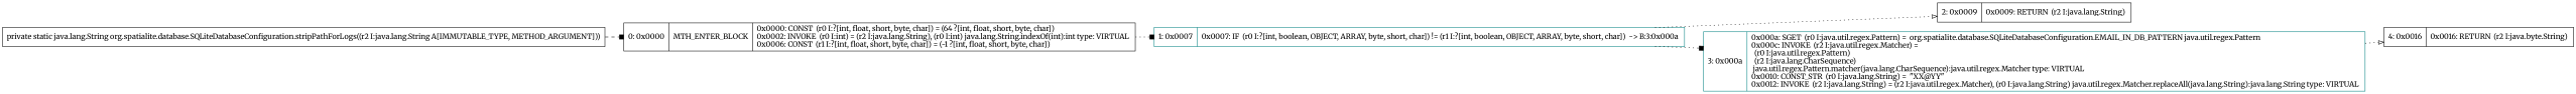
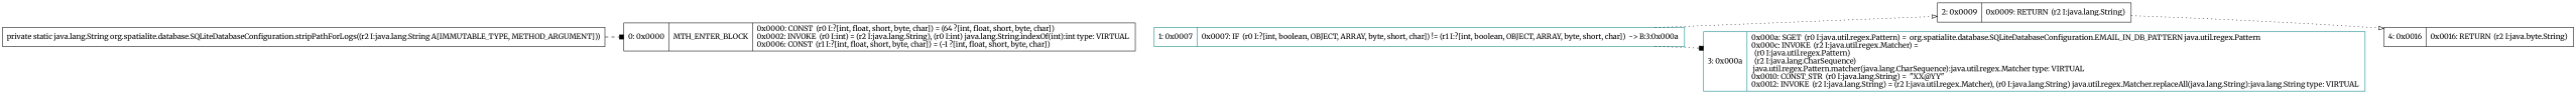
  digraph {
    fontname=Merriweather
    rankdir=LR
    node [color=black fontname=Merriweather shape=record]
    edge [arrowhead=box fontname=Merriweather style=dotted]
    n1 [label="{0\:\ 0x0000|MTH_ENTER_BLOCK\l|0x0000: CONST  (r0 I:?[int, float, short, byte, char]) = (64 ?[int, float, short, byte, char]) \l0x0002: INVOKE  (r0 I:int) = (r2 I:java.lang.String), (r0 I:int) java.lang.String.indexOf(int):int type: VIRTUAL \l0x0006: CONST  (r1 I:?[int, float, short, byte, char]) = (\-1 ?[int, float, short, byte, char]) \l}"]
    n2 [color=teal label="{1\:\ 0x0007|0x0007: IF  (r0 I:?[int, boolean, OBJECT, ARRAY, byte, short, char]) != (r1 I:?[int, boolean, OBJECT, ARRAY, byte, short, char])  \-\> B:3:0x000a \l}"]
    n3 [label="{2\:\ 0x0009|0x0009: RETURN  (r2 I:java.lang.String) \l}"]
    n4 [color=teal label="{3\:\ 0x000a|0x000a: SGET  (r0 I:java.util.regex.Pattern) =  org.spatialite.database.SQLiteDatabaseConfiguration.EMAIL_IN_DB_PATTERN java.util.regex.Pattern \l0x000c: INVOKE  (r2 I:java.util.regex.Matcher) = \l  (r0 I:java.util.regex.Pattern)\l  (r2 I:java.lang.CharSequence)\l java.util.regex.Pattern.matcher(java.lang.CharSequence):java.util.regex.Matcher type: VIRTUAL \l0x0010: CONST_STR  (r0 I:java.lang.String) =  \"XX@YY\" \l0x0012: INVOKE  (r2 I:java.lang.String) = (r2 I:java.util.regex.Matcher), (r0 I:java.lang.String) java.util.regex.Matcher.replaceAll(java.lang.String):java.lang.String type: VIRTUAL \l}"]
    n5 [label="{4\:\ 0x0016|0x0016: RETURN  (r2 I:java.byte.String) \l}"]
    n6 [label="{private static java.lang.String org.spatialite.database.SQLiteDatabaseConfiguration.stripPathForLogs((r2 I:java.lang.String A[IMMUTABLE_TYPE, METHOD_ARGUMENT])) }"]
-   n1 -> n2
    n2 -> n3 [arrowhead=onormal]
    n2 -> n4
-   n4 -> n5 [arrowhead=onormal]
+   n3 -> n5 [arrowhead=onormal]
    n6 -> n1 [style=dashed]
  }
